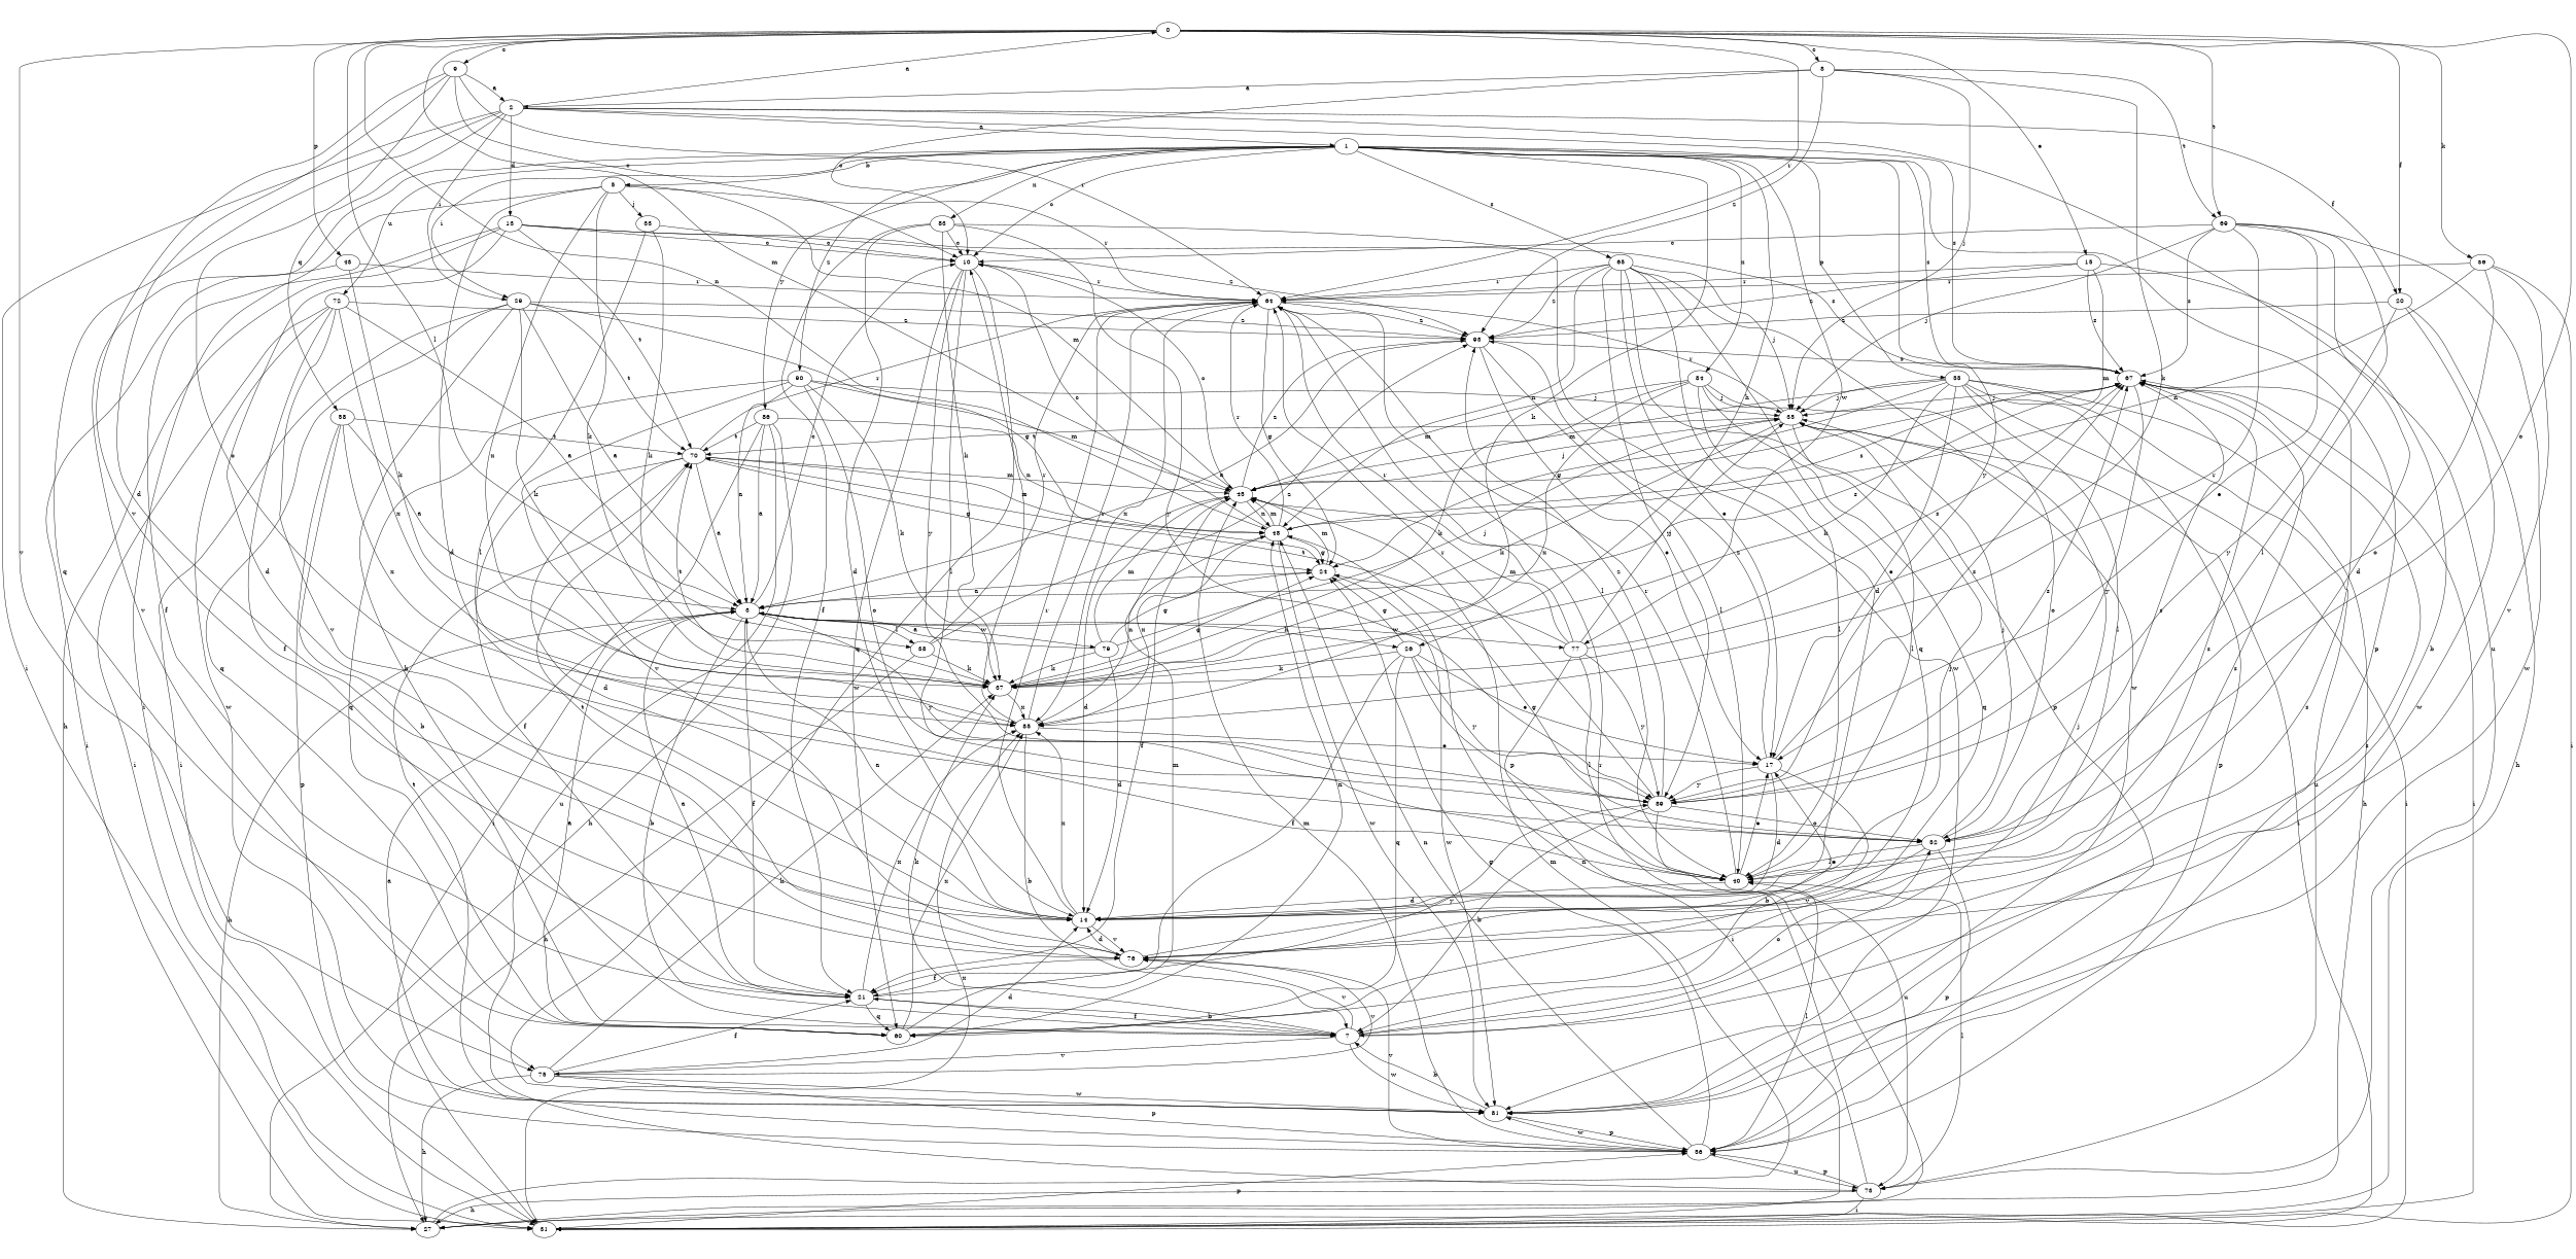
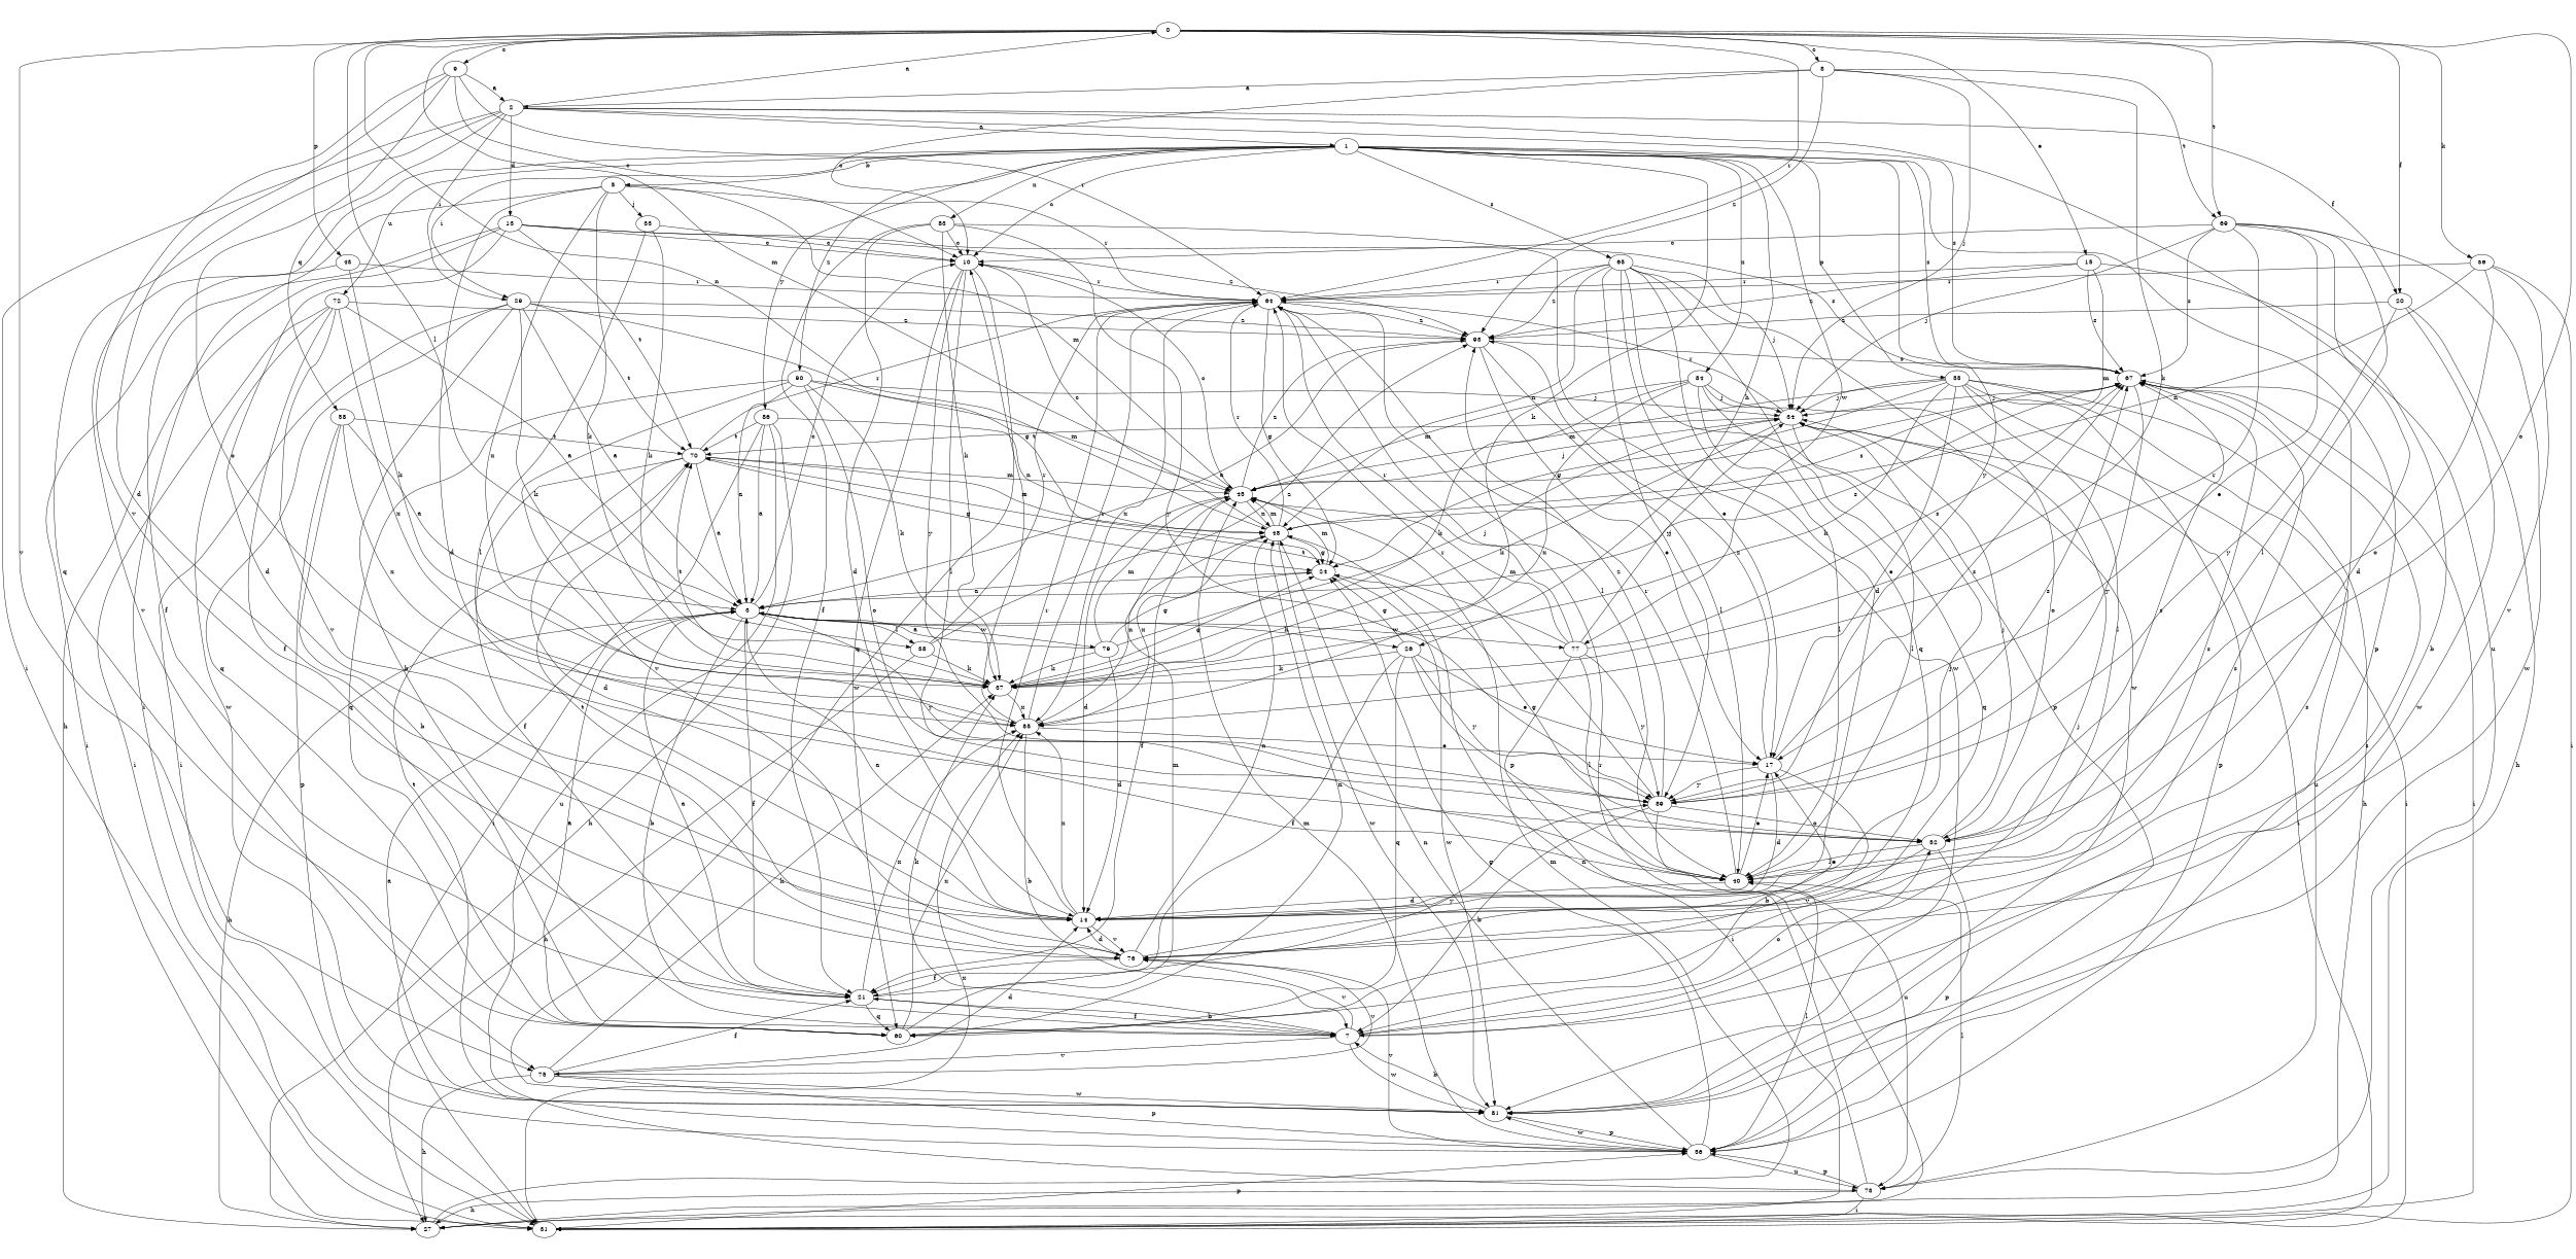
  strict digraph {
    0
    8
    9
    15
    20
    36
    38
    45
    48
    52
    n11 [label=43]
    64
    69
    75
    10
    37
    2
-   34 [label=35]
+   34
    93
    14
    76
    67
    7
    89
    27
    81
    31
    21
    85
    24
    56
    40
    17
    1
    5
    26
    29
    55
    65
    72
    77
    83
    84
    86
    90
    33
    60
    3
    70
    73
    13
    58
    79
    0 -> 8 [label=c]
    0 -> 9 [label=c]
    0 -> 15 [label=e]
    0 -> 20 [label=f]
    0 -> 36 [label=k]
    0 -> 38 [label=l]
    0 -> 45 [label=m]
    0 -> 48 [label=n]
    0 -> 52 [label=o]
    0 -> n11 [label=p]
    0 -> 64 [label=r]
    0 -> 69 [label=t]
    0 -> 75 [label=v]
    8 -> 69 [label=t]
    8 -> 10 [label=c]
    8 -> 37 [label=k]
    8 -> 2 [label=a]
    8 -> 34 [label=j]
    8 -> 93 [label=z]
    9 -> 52 [label=o]
    9 -> 64 [label=r]
    9 -> 10 [label=c]
    9 -> 2 [label=a]
    9 -> 14 [label=d]
    9 -> 76 [label=v]
    15 -> 45 [label=m]
    15 -> 64 [label=r]
    15 -> 93 [label=z]
    15 -> 67 [label=s]
    15 -> 7 [label=b]
    20 -> 93 [label=z]
    20 -> 89 [label=y]
    20 -> 27 [label=h]
    20 -> 81 [label=w]
    36 -> 48 [label=n]
    36 -> 52 [label=o]
    36 -> 64 [label=r]
    36 -> 76 [label=v]
    36 -> 31 [label=i]
    38 -> 64 [label=r]
    38 -> 37 [label=k]
    38 -> 93 [label=z]
    38 -> 27 [label=h]
    45 -> 48 [label=n]
    45 -> 10 [label=c]
    45 -> 34 [label=j]
    45 -> 93 [label=z]
    45 -> 14 [label=d]
    45 -> 21 [label=f]
    48 -> 45 [label=m]
    48 -> 64 [label=r]
    48 -> 10 [label=c]
    48 -> 67 [label=s]
    48 -> 81 [label=w]
    48 -> 85 [label=x]
    48 -> 24 [label=g]
    52 -> 34 [label=j]
    52 -> 76 [label=v]
    52 -> 67 [label=s]
    52 -> 24 [label=g]
    52 -> 56 [label=p]
    52 -> 40 [label=l]
    n11 -> 64 [label=r]
    n11 -> 37 [label=k]
    n11 -> 31 [label=i]
    64 -> 93 [label=z]
    64 -> 85 [label=x]
    64 -> 24 [label=g]
    64 -> 40 [label=l]
    69 -> 10 [label=c]
    69 -> 34 [label=j]
    69 -> 14 [label=d]
    69 -> 67 [label=s]
    69 -> 81 [label=w]
    69 -> 85 [label=r]
    69 -> 40 [label=l]
    69 -> 17 [label=e]
    75 -> 37 [label=k]
    75 -> 14 [label=d]
    75 -> 76 [label=v]
    75 -> 27 [label=h]
    75 -> 81 [label=w]
    75 -> 21 [label=f]
    75 -> 56 [label=p]
    10 -> 64 [label=r]
    10 -> 89 [label=y]
    10 -> 81 [label=w]
    10 -> 40 [label=l]
    10 -> 60 [label=q]
    37 -> 85 [label=x]
    37 -> 24 [label=g]
    37 -> 70 [label=t]
    2 -> 0 [label=a]
    2 -> 20 [label=f]
    2 -> 67 [label=s]
    2 -> 31 [label=i]
    2 -> 1 [label=a]
    2 -> 29 [label=i]
    2 -> 60 [label=q]
    2 -> 73 [label=u]
    2 -> 13 [label=d]
    2 -> 58 [label=q]
    34 -> 64 [label=r]
    34 -> 37 [label=k]
    34 -> 31 [label=i]
    34 -> 40 [label=l]
    34 -> 70 [label=t]
    93 -> 67 [label=s]
    93 -> 40 [label=l]
    93 -> 17 [label=e]
    93 -> 3 [label=a]
    14 -> 64 [label=r]
    14 -> 34 [label=j]
    14 -> 76 [label=v]
    14 -> 67 [label=s]
    14 -> 85 [label=x]
    14 -> 3 [label=a]
+   76 -> 48 [label=n]
    76 -> 14 [label=d]
    76 -> 67 [label=s]
    76 -> 21 [label=f]
    76 -> 17 [label=e]
    76 -> 70 [label=t]
    67 -> 34 [label=j]
    67 -> 89 [label=y]
    67 -> 31 [label=i]
    7 -> 52 [label=o]
    7 -> 75 [label=v]
    7 -> 37 [label=k]
    7 -> 34 [label=j]
    7 -> 76 [label=v]
    7 -> 67 [label=s]
    7 -> 81 [label=w]
    7 -> 21 [label=f]
    89 -> 52 [label=o]
    89 -> 64 [label=r]
    89 -> 93 [label=z]
    89 -> 67 [label=s]
    89 -> 7 [label=b]
    89 -> 73 [label=u]
    27 -> 45 [label=m]
    27 -> 64 [label=r]
    81 -> 67 [label=s]
    81 -> 7 [label=b]
    81 -> 56 [label=p]
    81 -> 70 [label=t]
    31 -> 85 [label=x]
    31 -> 56 [label=p]
    21 -> 7 [label=b]
    21 -> 89 [label=y]
    21 -> 85 [label=x]
    21 -> 60 [label=q]
    21 -> 3 [label=a]
    85 -> 48 [label=n]
    85 -> 64 [label=r]
    85 -> 10 [label=c]
    85 -> 7 [label=b]
    85 -> 17 [label=e]
    24 -> 45 [label=m]
    24 -> 81 [label=w]
    24 -> 3 [label=a]
    56 -> 45 [label=m]
    56 -> 48 [label=n]
    56 -> 76 [label=v]
    56 -> 81 [label=w]
    56 -> 24 [label=g]
    56 -> 40 [label=l]
    56 -> 3 [label=a]
    56 -> 73 [label=u]
    40 -> 64 [label=r]
    40 -> 14 [label=d]
    40 -> 17 [label=e]
    17 -> 93 [label=z]
    17 -> 14 [label=d]
    17 -> 67 [label=s]
    17 -> 7 [label=b]
    17 -> 89 [label=y]
    1 -> 75 [label=v]
    1 -> 10 [label=c]
    1 -> 37 [label=k]
    1 -> 67 [label=s]
    1 -> 89 [label=y]
    1 -> 56 [label=p]
    1 -> 5 [label=b]
    1 -> 26 [label=h]
    1 -> 29 [label=i]
    1 -> 55 [label=p]
    1 -> 65 [label=s]
    1 -> 72 [label=u]
    1 -> 77 [label=w]
    1 -> 83 [label=x]
    1 -> 84 [label=x]
    1 -> 86 [label=y]
    1 -> 90 [label=z]
    5 -> 45 [label=m]
    5 -> 64 [label=r]
    5 -> 37 [label=k]
    5 -> 14 [label=d]
    5 -> 31 [label=i]
    5 -> 85 [label=x]
    5 -> 33 [label=j]
    26 -> 37 [label=k]
    26 -> 89 [label=y]
    26 -> 21 [label=f]
    26 -> 24 [label=g]
    26 -> 40 [label=p]
    26 -> 17 [label=e]
    26 -> 60 [label=q]
    29 -> 37 [label=k]
    29 -> 93 [label=z]
    29 -> 7 [label=b]
    29 -> 31 [label=i]
    29 -> 24 [label=g]
    29 -> 60 [label=q]
    29 -> 3 [label=a]
    29 -> 70 [label=t]
    55 -> 45 [label=m]
    55 -> 37 [label=k]
    55 -> 34 [label=j]
    55 -> 27 [label=h]
    55 -> 31 [label=i]
    55 -> 24 [label=g]
    55 -> 56 [label=p]
    55 -> 40 [label=l]
    55 -> 17 [label=e]
    55 -> 73 [label=u]
    65 -> 48 [label=n]
    65 -> 64 [label=r]
    65 -> 34 [label=j]
    65 -> 93 [label=z]
    65 -> 14 [label=d]
    65 -> 89 [label=y]
    65 -> 81 [label=w]
    65 -> 56 [label=p]
    65 -> 17 [label=e]
    65 -> 60 [label=q]
    72 -> 93 [label=z]
    72 -> 76 [label=v]
    72 -> 81 [label=w]
    72 -> 31 [label=i]
    72 -> 21 [label=f]
    72 -> 85 [label=x]
    72 -> 3 [label=a]
    77 -> 45 [label=m]
    77 -> 64 [label=r]
    77 -> 34 [label=j]
    77 -> 67 [label=s]
    77 -> 89 [label=y]
    77 -> 31 [label=i]
    77 -> 40 [label=l]
    77 -> 70 [label=t]
    83 -> 10 [label=c]
    83 -> 37 [label=k]
    83 -> 14 [label=d]
    83 -> 89 [label=y]
    83 -> 81 [label=w]
    83 -> 21 [label=f]
    84 -> 45 [label=m]
    84 -> 52 [label=o]
    84 -> 37 [label=k]
    84 -> 34 [label=j]
    84 -> 85 [label=x]
    84 -> 40 [label=l]
    84 -> 60 [label=q]
    86 -> 48 [label=n]
    86 -> 27 [label=h]
    86 -> 31 [label=i]
    86 -> 3 [label=a]
    86 -> 70 [label=t]
    86 -> 73 [label=u]
    90 -> 45 [label=m]
    90 -> 52 [label=o]
    90 -> 37 [label=k]
    90 -> 34 [label=j]
    90 -> 76 [label=v]
    90 -> 60 [label=q]
    90 -> 3 [label=a]
    33 -> 10 [label=c]
    33 -> 37 [label=k]
    33 -> 40 [label=l]
    60 -> 45 [label=m]
    60 -> 48 [label=n]
    60 -> 85 [label=x]
    60 -> 3 [label=a]
    3 -> 38 [label=l]
    3 -> 10 [label=c]
    3 -> 67 [label=s]
    3 -> 7 [label=b]
    3 -> 89 [label=y]
    3 -> 27 [label=h]
    3 -> 21 [label=f]
    3 -> 26 [label=h]
    3 -> 77 [label=w]
    3 -> 79 [label=w]
    70 -> 45 [label=m]
    70 -> 48 [label=n]
    70 -> 64 [label=r]
    70 -> 14 [label=d]
    70 -> 21 [label=f]
    70 -> 24 [label=g]
    70 -> 3 [label=a]
    73 -> 48 [label=n]
    73 -> 27 [label=h]
    73 -> 31 [label=i]
    73 -> 56 [label=p]
    73 -> 40 [label=l]
    13 -> 10 [label=c]
    13 -> 93 [label=z]
    13 -> 14 [label=d]
    13 -> 67 [label=s]
    13 -> 27 [label=h]
    13 -> 21 [label=f]
    13 -> 70 [label=t]
    58 -> 7 [label=b]
    58 -> 85 [label=x]
    58 -> 56 [label=p]
    58 -> 3 [label=a]
    58 -> 70 [label=t]
    79 -> 45 [label=m]
    79 -> 37 [label=k]
    79 -> 34 [label=j]
    79 -> 14 [label=d]
    79 -> 24 [label=g]
    79 -> 3 [label=a]
  }
